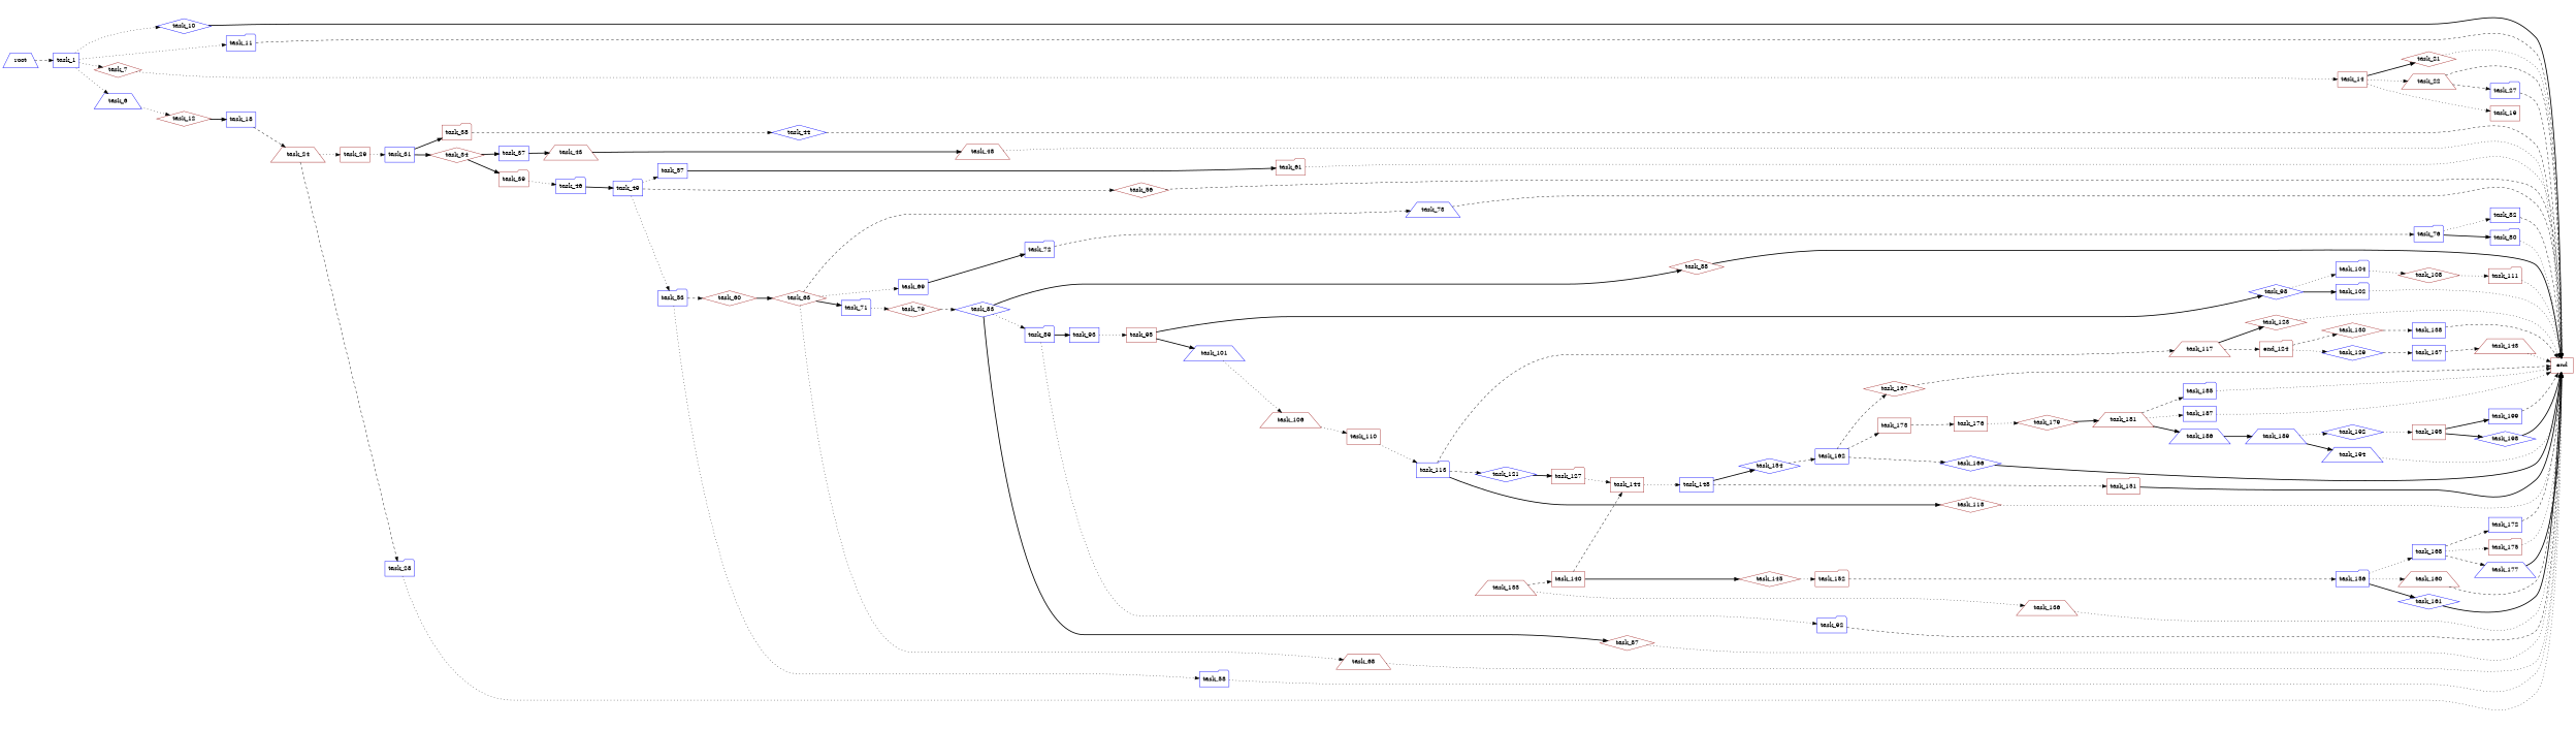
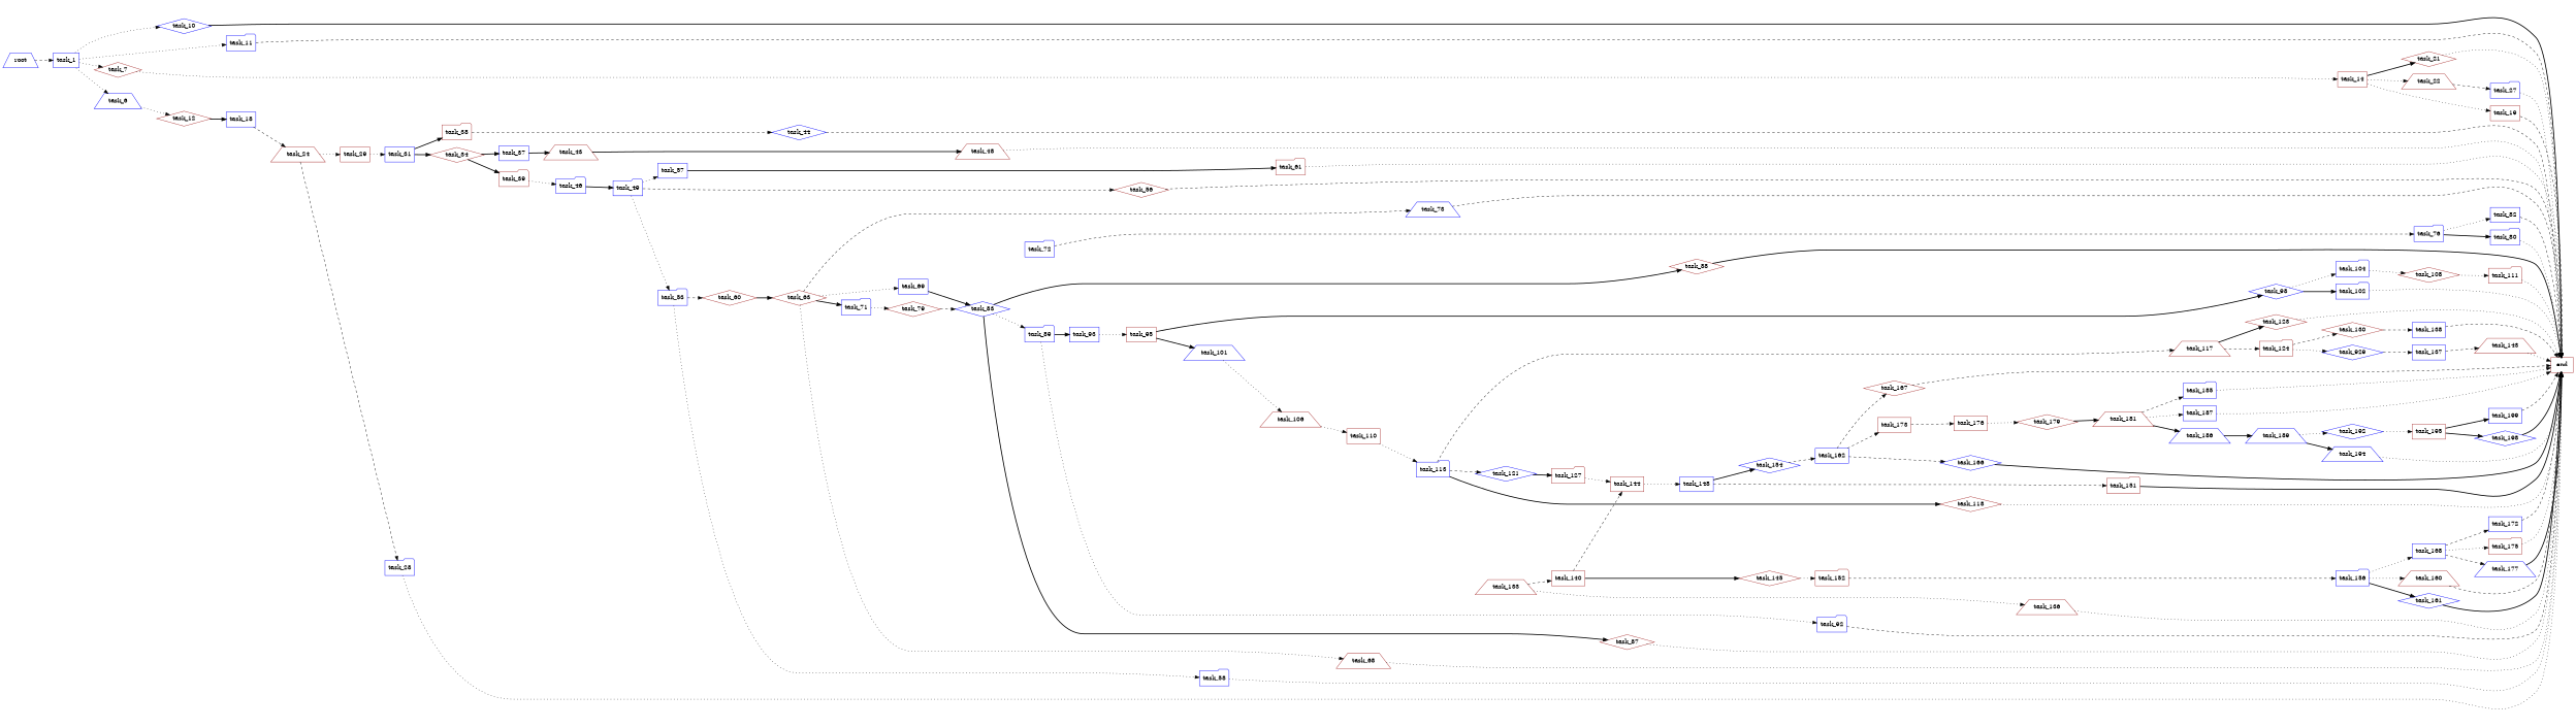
  digraph {
    rankdir=LR
    node [color=blue shape=diamond]
    edge [style=dotted]
    root [shape=trapezium]
    task_1 [shape=box]
    task_6 [shape=trapezium]
    task_7 [color=brown]
    task_10
    task_11 [shape=folder]
    task_12 [color=brown]
    task_14 [color=brown shape=box]
    end [color=brown shape=box]
    task_18 [shape=box]
    task_19 [color=brown shape=box]
    task_21 [color=brown]
    task_22 [color=brown shape=trapezium]
    task_24 [color=brown shape=trapezium]
    task_27 [shape=folder]
    task_28 [shape=folder]
    task_29 [color=brown shape=box]
    task_31 [shape=box]
    task_34 [color=brown]
    task_38 [color=brown shape=folder]
    task_37 [shape=box]
    task_39 [color=brown shape=folder]
    task_44
    task_43 [color=brown shape=trapezium]
    task_46 [shape=folder]
    task_48 [color=brown shape=trapezium]
    task_49 [shape=folder]
    task_53 [shape=folder]
    task_56 [color=brown]
    task_57 [shape=box]
    task_58 [shape=folder]
    task_60 [color=brown]
    task_61 [color=brown shape=folder]
    task_63 [color=brown]
    task_68 [color=brown shape=trapezium]
    task_69 [shape=box]
    task_71 [shape=folder]
    task_73 [shape=trapezium]
    task_72 [shape=folder]
    task_79 [color=brown]
    task_76 [shape=folder]
    task_83
    task_80 [shape=folder]
    task_82 [shape=box]
    task_87 [color=brown]
    task_88 [color=brown]
    task_89 [shape=folder]
    task_92 [shape=folder]
    task_93 [shape=box]
    task_95 [color=brown shape=box]
    task_98
    task_101 [shape=trapezium]
    task_102 [shape=folder]
    task_104 [shape=folder]
    task_106 [color=brown shape=trapezium]
    task_108 [color=brown]
    task_110 [color=brown shape=box]
    task_111 [color=brown shape=folder]
    task_113 [shape=folder]
    task_117 [color=brown shape=trapezium]
    task_118 [color=brown]
    task_121
    task_123 [color=brown]
-   task_124 [color=brown shape=folder label=end_124]
+   task_124 [color=brown shape=folder]
    task_127 [color=brown shape=folder]
-   task_129
+   task_129 [label=task_929]
    task_130 [color=brown]
    task_144 [color=brown shape=box]
    task_137 [shape=box]
    task_138 [shape=box]
    task_133 [color=brown shape=trapezium]
    task_136 [color=brown shape=trapezium]
    task_140 [color=brown shape=box]
    task_143 [color=brown shape=trapezium]
    task_145 [color=brown]
    task_148 [shape=box]
    task_152 [color=brown shape=folder]
    task_151 [color=brown shape=folder]
    task_154
    task_156 [shape=folder]
    task_162 [shape=box]
    task_160 [color=brown shape=trapezium]
    task_161
    task_168 [shape=box]
    task_166
    task_167 [color=brown]
    task_173 [color=brown shape=box]
    task_172 [shape=box]
    task_175 [color=brown shape=folder]
    task_177 [shape=trapezium]
    task_176 [color=brown shape=box]
    task_179 [color=brown]
    task_181 [color=brown shape=trapezium]
    task_185 [shape=folder]
    task_186 [shape=trapezium]
    task_187 [shape=box]
    task_189 [shape=trapezium]
    task_192
    task_194 [shape=trapezium]
    task_195 [color=brown shape=box]
    task_198
    task_199 [shape=box]
    root -> task_1 [style=dashed]
    task_1 -> task_6
    task_1 -> task_7
    task_1 -> task_10
    task_1 -> task_11
    task_6 -> task_12
    task_7 -> task_14
    task_10 -> end [style=bold]
    task_11 -> end [style=dashed]
    task_12 -> task_18 [style=bold]
    task_14 -> task_19
    task_14 -> task_21 [style=bold]
    task_14 -> task_22
    task_18 -> task_24 [style=dashed]
-   task_22 -> end [style=dashed]
+   task_19 -> end [style=dashed]
    task_21 -> end
    task_22 -> task_27 [style=dashed]
    task_24 -> task_28 [style=dashed]
    task_24 -> task_29
-   task_27 -> end [style=dashed]
+   task_27 -> end
    task_28 -> end
    task_29 -> task_31
    task_31 -> task_34 [style=bold]
    task_31 -> task_38 [style=bold]
    task_34 -> task_37 [style=bold]
    task_34 -> task_39 [style=bold]
    task_38 -> task_44 [style=dashed]
    task_37 -> task_43 [style=bold]
    task_39 -> task_46
    task_44 -> end [style=dashed]
    task_43 -> task_48 [style=bold]
    task_46 -> task_49 [style=bold]
    task_48 -> end
    task_49 -> task_53
    task_49 -> task_56 [style=dashed]
    task_49 -> task_57
    task_53 -> task_58
    task_53 -> task_60 [style=dashed]
    task_56 -> end [style=dashed]
    task_57 -> task_61 [style=bold]
    task_58 -> end
    task_60 -> task_63 [style=bold]
    task_61 -> end
    task_63 -> task_68
    task_63 -> task_69
    task_63 -> task_71 [style=bold]
    task_63 -> task_73 [style=dashed]
    task_68 -> end
-   task_69 -> task_72 [style=bold]
+   task_69 -> task_83 [style=bold]
    task_71 -> task_79
    task_73 -> end [style=dashed]
    task_72 -> task_76 [style=dashed]
    task_79 -> task_83 [style=dashed]
    task_76 -> task_80 [style=bold]
    task_76 -> task_82
    task_83 -> task_87 [style=bold]
    task_83 -> task_88 [style=bold]
    task_83 -> task_89
    task_80 -> end
    task_82 -> end [style=dashed]
    task_87 -> end
    task_88 -> end [style=bold]
    task_89 -> task_92
    task_89 -> task_93 [style=bold]
    task_92 -> end [style=dashed]
    task_93 -> task_95
    task_95 -> task_98 [style=bold]
    task_95 -> task_101 [style=bold]
    task_98 -> task_102 [style=bold]
    task_98 -> task_104
    task_101 -> task_106
    task_102 -> end
    task_104 -> task_108
    task_106 -> task_110
    task_108 -> task_111
    task_110 -> task_113
    task_111 -> end
    task_113 -> task_117 [style=dashed]
    task_113 -> task_118 [style=bold]
    task_113 -> task_121 [style=dashed]
    task_117 -> task_123 [style=bold]
    task_117 -> task_124 [style=dashed]
    task_118 -> end
    task_121 -> task_127 [style=bold]
    task_123 -> end
    task_124 -> task_129
    task_124 -> task_130 [style=dashed]
    task_127 -> task_144
    task_129 -> task_137 [style=dashed]
    task_130 -> task_138 [style=dashed]
    task_144 -> task_148
    task_137 -> task_143 [style=dashed]
    task_138 -> end [style=dashed]
    task_133 -> task_136
    task_133 -> task_140 [style=dashed]
    task_136 -> end
    task_140 -> task_144 [style=dashed]
    task_140 -> task_145 [style=bold]
    task_143 -> end
    task_145 -> task_152
    task_148 -> task_151 [style=dashed]
    task_148 -> task_154 [style=bold]
    task_152 -> task_156 [style=dashed]
    task_151 -> end [style=bold]
    task_154 -> task_162 [style=dashed]
    task_156 -> task_160
    task_156 -> task_161 [style=bold]
    task_156 -> task_168
    task_162 -> task_166 [style=dashed]
    task_162 -> task_167 [style=dashed]
    task_162 -> task_173 [style=dashed]
    task_160 -> end [style=dashed]
    task_161 -> end [style=bold]
    task_168 -> task_172 [style=dashed]
    task_168 -> task_175
    task_168 -> task_177 [style=dashed]
    task_166 -> end [style=bold]
    task_167 -> end [style=dashed]
    task_173 -> task_176 [style=dashed]
    task_172 -> end [style=dashed]
    task_175 -> end
    task_177 -> end [style=bold]
    task_176 -> task_179
    task_179 -> task_181 [style=bold]
    task_181 -> task_185 [style=dashed]
    task_181 -> task_186 [style=bold]
    task_181 -> task_187
    task_185 -> end
    task_186 -> task_189 [style=bold]
    task_187 -> end
    task_189 -> task_192
    task_189 -> task_194 [style=bold]
    task_192 -> task_195
    task_194 -> end
    task_195 -> task_198 [style=bold]
    task_195 -> task_199 [style=bold]
    task_198 -> end [style=bold]
    task_199 -> end [style=dashed]
  }
